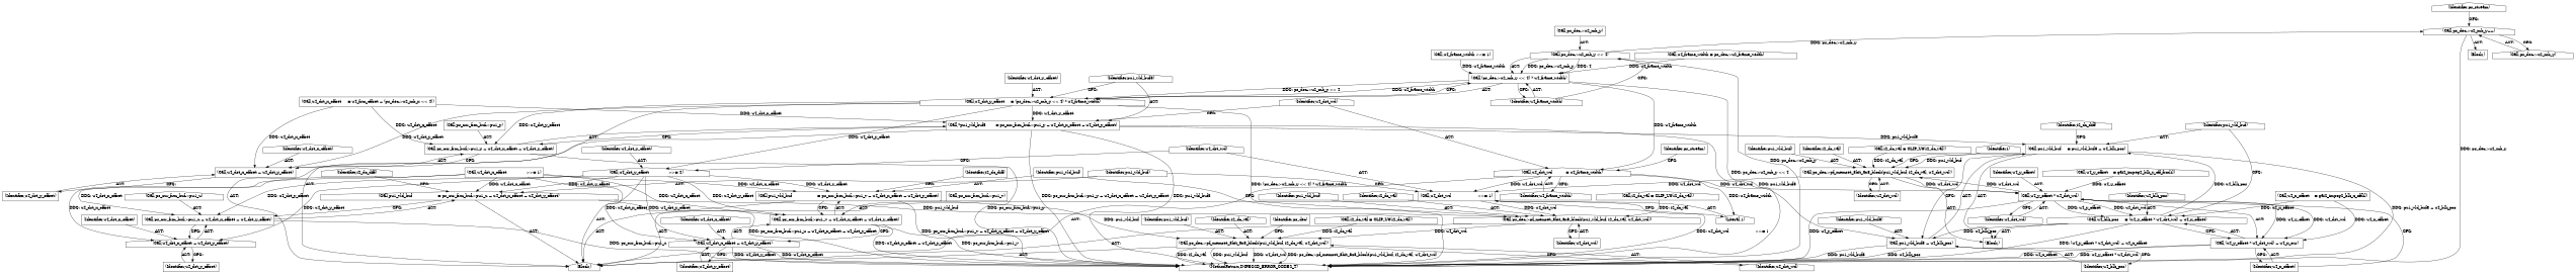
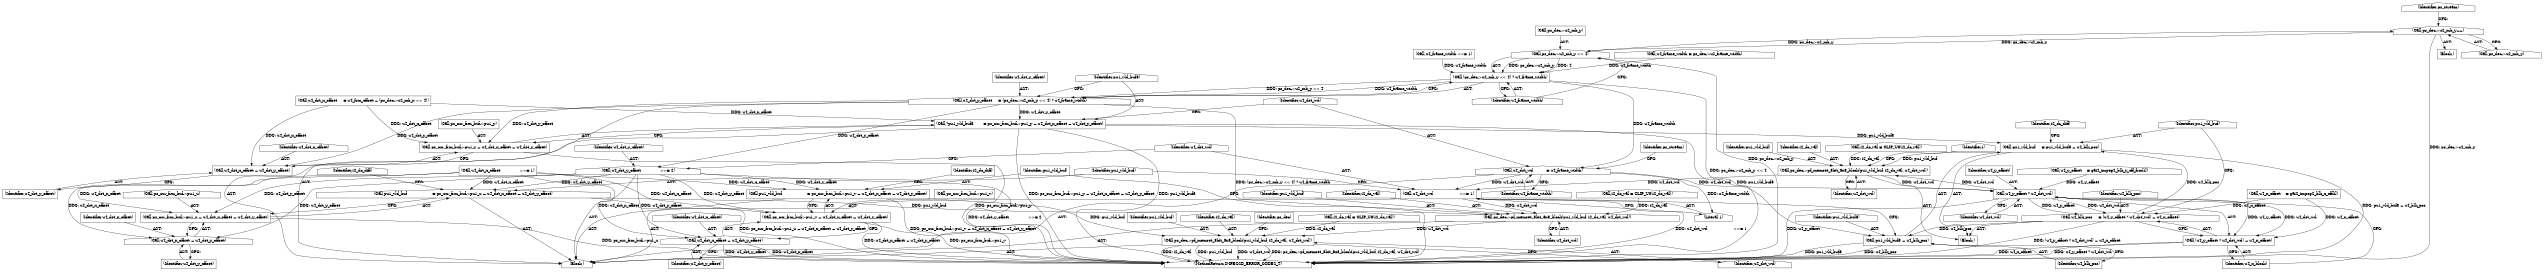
  digraph {
    node [shape=house]
    n1 [label="(Call,ps_dec->u2_mb_y++)"]
    n2 [label="(Call,ps_dec->u2_mb_y << 4)"]
    n3 [label="(MethodReturn,IMPEG2D_ERROR_CODES_T)"]
    n4 [label="(Block,)" shape=box]
    n5 [label="(Call,ps_dec->u2_mb_y)"]
    n6 [label="(Call,(ps_dec->u2_mb_y << 4) * u4_frame_width)" shape=box]
    n7 [label="(Call,u4_dst_y_offset     = (ps_dec->u2_mb_y << 4) * u4_frame_width)"]
    n8 [label="(Call,u4_dst_wd           = u4_frame_width)"]
    n9 [label="(Identifier,u4_frame_width)"]
    n10 [label="(Call,*pu1_vld_buf8        = ps_cur_frm_buf->pu1_y + u4_dst_x_offset + u4_dst_y_offset)" shape=box]
    n11 [label="(Call,ps_cur_frm_buf->pu1_y + u4_dst_x_offset + u4_dst_y_offset)" shape=box]
    n12 [label="(Call,u4_dst_x_offset + u4_dst_y_offset)" shape=box]
    n13 [label="(Call,u4_dst_y_offset                >>= 2)"]
    n14 [label="(Block,)"]
    n15 [label="(Call,u4_y_offset * u4_dst_wd)" shape=box]
    n16 [label="(Call,u4_dst_wd                      >>= 1)" shape=box]
    n17 [label="(Literal,1)"]
    n18 [label="(Identifier,u4_frame_width)"]
    n19 [label="(Call,pu1_vld_buf     = pu1_vld_buf8 + u4_blk_pos)" shape=box]
    n20 [label="(Call,pu1_vld_buf8 + u4_blk_pos)" shape=box]
    n21 [label="(Identifier,u4_dst_y_offset)" shape=box]
    n22 [label="(Call,pu1_vld_buf                     = ps_cur_frm_buf->pu1_u + u4_dst_x_offset + u4_dst_y_offset)"]
    n23 [label="(Call,ps_cur_frm_buf->pu1_u + u4_dst_x_offset + u4_dst_y_offset)" shape=box]
    n24 [label="(Call,u4_dst_x_offset + u4_dst_y_offset)"]
    n25 [label="(Call,pu1_vld_buf                     = ps_cur_frm_buf->pu1_v + u4_dst_x_offset + u4_dst_y_offset)" shape=box]
    n26 [label="(Call,ps_cur_frm_buf->pu1_v + u4_dst_x_offset + u4_dst_y_offset)" shape=box]
    n27 [label="(Call,u4_dst_x_offset + u4_dst_y_offset)"]
    n28 [label="(Call,ps_dec->pf_memset_8bit_8x8_block(pu1_vld_buf, i2_dc_val, u4_dst_wd))" shape=box]
    n29 [label="(Block,)" shape=box]
    n30 [label="(Identifier,u4_blk_pos)" shape=box]
    n31 [label="(Identifier,u4_dst_wd)" shape=box]
    n32 [label="(Call,u4_blk_pos     = (u4_y_offset * u4_dst_wd) + u4_x_offset)"]
-   n33 [label="(Call,(u4_y_offset * u4_dst_wd) + u4_x_cur)" shape=box]
+   n33 [label="(Call,(u4_y_offset * u4_dst_wd) + u4_x_offset)" shape=box]
    n34 [label="(Identifier,u4_dst_wd)"]
    n35 [label="(Call,ps_dec->pf_memset_8bit_8x8_block(pu1_vld_buf, i2_dc_val, u4_dst_wd))"]
-   n36 [label="(Identifier,u4_x_offset)" shape=box]
+   n36 [label="(Identifier,u4_x_block)" shape=box]
    n37 [label="(Call,ps_dec->pf_memset_8bit_8x8_block(pu1_vld_buf, i2_dc_val, u4_dst_wd))" shape=box]
    n38 [label="(Identifier,u4_dst_wd)" shape=box]
    n39 [label="(Identifier,u4_dst_wd)"]
    n40 [label="(Identifier,u4_dst_y_offset)" shape=box]
    n41 [label="(Identifier,u4_dst_y_offset)" shape=box]
    n42 [label="(Call,ps_cur_frm_buf->pu1_v)" shape=box]
    n43 [label="(Identifier,u4_dst_wd)"]
    n44 [label="(Identifier,u4_dst_y_offset)" shape=box]
    n45 [label="(Call,i2_dc_val = CLIP_U8(i2_dc_val))"]
    n46 [label="(Identifier,pu1_vld_buf)" shape=box]
    n47 [label="(Identifier,pu1_vld_buf8)"]
    n48 [label="(Call,ps_dec->u2_mb_y)" shape=box]
    n49 [label="(Identifier,pu1_vld_buf)"]
    n50 [label="(Identifier,pu1_vld_buf)" shape=box]
    n51 [label="(Call,u4_dst_x_offset                >>= 1)" shape=box]
    n52 [label="(Identifier,ps_stream)"]
    n53 [label="(Identifier,u4_dst_y_offset)"]
    n54 [label="(Identifier,i2_dc_diff)" shape=box]
    n55 [label="(Call,u4_frame_width = ps_dec->u2_frame_width)"]
    n56 [label="(Identifier,pu1_vld_buf8)"]
    n57 [label="(Identifier,i)"]
    n58 [label="(Identifier,i2_dc_val)"]
    n59 [label="(Identifier,ps_dec)" shape=box]
    n60 [label="(Identifier,pu1_vld_buf)"]
    n61 [label="(Call,u4_dst_x_offset     = u4_frm_offset + (ps_dec->u2_mb_x << 4))" shape=box]
    n62 [label="(Call,i2_dc_val = CLIP_U8(i2_dc_val))"]
    n63 [label="(Call,u4_x_offset    = gai2_impeg2_blk_x_off[i])" shape=box]
    n64 [label="(Call,u4_frame_width <<= 1)" shape=box]
    n65 [label="(Identifier,u4_y_offset)" shape=box]
    n66 [label="(Identifier,i2_dc_diff)"]
    n67 [label="(Identifier,u4_dst_x_offset)"]
    n68 [label="(Identifier,i2_dc_val)"]
    n69 [label="(Call,ps_cur_frm_buf->pu1_y)" shape=box]
    n70 [label="(Identifier,u4_dst_x_offset)" shape=box]
    n71 [label="(Identifier,u4_blk_pos)"]
    n72 [label="(Identifier,u4_dst_x_offset)"]
    n73 [label="(Call,ps_cur_frm_buf->pu1_u)"]
    n74 [label="(Identifier,pu1_vld_buf)" shape=box]
    n75 [label="(Identifier,ps_stream)" shape=box]
    n76 [label="(Call,u4_y_offset    = gai2_impeg2_blk_y_off_frm[i])"]
    n77 [label="(Identifier,u4_dst_wd)"]
    n78 [label="(Identifier,pu1_vld_buf)"]
    n79 [label="(Call,i2_dc_val = CLIP_U8(i2_dc_val))"]
    n80 [label="(Identifier,i2_dc_diff)"]
    n81 [label="(Identifier,i2_dc_val)" shape=box]
+   n1 -> n2 [label="DDG: ps_dec->u2_mb_y"]
    n1 -> n3 [label="DDG: ps_dec->u2_mb_y"]
    n1 -> n4 [label="AST: "]
    n1 -> n5 [label="CFG: "]
    n2 -> n1 [label="DDG: ps_dec->u2_mb_y"]
    n2 -> n3 [label="DDG: ps_dec->u2_mb_y"]
    n2 -> n6 [label="AST: "]
    n2 -> n6 [label="DDG: ps_dec->u2_mb_y"]
    n2 -> n6 [label="DDG: 4"]
    n5 -> n1 [label="AST: "]
    n6 -> n3 [label="DDG: ps_dec->u2_mb_y << 4"]
    n6 -> n7 [label="AST: "]
    n6 -> n7 [label="DDG: ps_dec->u2_mb_y << 4"]
    n6 -> n7 [label="DDG: u4_frame_width"]
    n6 -> n8 [label="DDG: u4_frame_width"]
    n6 -> n9 [label="CFG: "]
    n7 -> n3 [label="DDG: (ps_dec->u2_mb_y << 4) * u4_frame_width"]
    n7 -> n6 [label="CFG: "]
    n7 -> n10 [label="DDG: u4_dst_y_offset"]
    n7 -> n11 [label="DDG: u4_dst_y_offset"]
    n7 -> n12 [label="DDG: u4_dst_y_offset"]
    n7 -> n13 [label="DDG: u4_dst_y_offset"]
    n7 -> n14 [label="AST: "]
    n8 -> n14 [label="AST: "]
    n8 -> n15 [label="DDG: u4_dst_wd"]
    n8 -> n16 [label="DDG: u4_dst_wd"]
    n8 -> n17 [label="DDG: u4_frame_width"]
    n8 -> n18 [label="CFG: "]
    n9 -> n2 [label="CFG: "]
    n9 -> n6 [label="AST: "]
    n10 -> n3 [label="DDG: ps_cur_frm_buf->pu1_y + u4_dst_x_offset + u4_dst_y_offset"]
    n10 -> n3 [label="DDG: pu1_vld_buf8"]
    n10 -> n11 [label="CFG: "]
    n10 -> n14 [label="AST: "]
    n10 -> n19 [label="DDG: pu1_vld_buf8"]
    n10 -> n20 [label="DDG: pu1_vld_buf8"]
    n11 -> n3 [label="DDG: ps_cur_frm_buf->pu1_y"]
    n11 -> n10 [label="AST: "]
    n11 -> n12 [label="CFG: "]
    n12 -> n11 [label="AST: "]
    n12 -> n21 [label="CFG: "]
+   n13 -> n3 [label="DDG: u4_dst_y_offset                >>= 2"]
    n13 -> n14 [label="AST: "]
    n13 -> n22 [label="DDG: u4_dst_y_offset"]
    n13 -> n23 [label="DDG: u4_dst_y_offset"]
    n13 -> n24 [label="DDG: u4_dst_y_offset"]
    n13 -> n25 [label="DDG: u4_dst_y_offset"]
    n13 -> n26 [label="DDG: u4_dst_y_offset"]
    n13 -> n27 [label="DDG: u4_dst_y_offset"]
    n15 -> n3 [label="DDG: u4_y_offset"]
    n15 -> n28 [label="DDG: u4_dst_wd"]
    n15 -> n32 [label="DDG: u4_y_offset"]
    n15 -> n32 [label="DDG: u4_dst_wd"]
    n15 -> n33 [label="AST: "]
    n15 -> n33 [label="DDG: u4_y_offset"]
    n15 -> n33 [label="DDG: u4_dst_wd"]
    n15 -> n34 [label="CFG: "]
    n16 -> n3 [label="DDG: u4_dst_wd                      >>= 1"]
    n16 -> n14 [label="AST: "]
    n16 -> n17 [label="CFG: "]
    n16 -> n35 [label="DDG: u4_dst_wd"]
    n17 -> n16 [label="AST: "]
    n18 -> n8 [label="AST: "]
    n19 -> n3 [label="DDG: pu1_vld_buf8 + u4_blk_pos"]
-   n19 -> n20 [label="CFG: "]
+   n16 -> n20 [label="CFG: "]
    n19 -> n28 [label="DDG: pu1_vld_buf"]
    n19 -> n29 [label="AST: "]
    n20 -> n3 [label="DDG: u4_blk_pos"]
    n20 -> n3 [label="DDG: pu1_vld_buf8"]
    n20 -> n19 [label="AST: "]
    n20 -> n30 [label="CFG: "]
    n21 -> n12 [label="AST: "]
    n22 -> n3 [label="DDG: ps_cur_frm_buf->pu1_u + u4_dst_x_offset + u4_dst_y_offset"]
    n22 -> n14 [label="AST: "]
    n22 -> n23 [label="CFG: "]
    n22 -> n35 [label="DDG: pu1_vld_buf"]
    n23 -> n3 [label="DDG: ps_cur_frm_buf->pu1_u"]
    n23 -> n22 [label="AST: "]
    n23 -> n24 [label="CFG: "]
    n24 -> n23 [label="AST: "]
    n24 -> n40 [label="CFG: "]
    n25 -> n3 [label="DDG: ps_cur_frm_buf->pu1_v + u4_dst_x_offset + u4_dst_y_offset"]
    n25 -> n14 [label="AST: "]
    n25 -> n26 [label="CFG: "]
    n25 -> n37 [label="DDG: pu1_vld_buf"]
    n26 -> n3 [label="DDG: u4_dst_x_offset + u4_dst_y_offset"]
    n26 -> n3 [label="DDG: ps_cur_frm_buf->pu1_v"]
    n26 -> n25 [label="AST: "]
    n26 -> n27 [label="CFG: "]
    n27 -> n3 [label="DDG: u4_dst_y_offset"]
    n27 -> n3 [label="DDG: u4_dst_x_offset"]
    n27 -> n26 [label="AST: "]
    n27 -> n41 [label="CFG: "]
    n28 -> n15 [label="DDG: u4_dst_wd"]
    n28 -> n16 [label="DDG: u4_dst_wd"]
    n28 -> n29 [label="AST: "]
    n28 -> n31 [label="CFG: "]
    n30 -> n20 [label="AST: "]
    n31 -> n28 [label="AST: "]
    n32 -> n3 [label="DDG: (u4_y_offset * u4_dst_wd) + u4_x_offset"]
    n32 -> n19 [label="DDG: u4_blk_pos"]
    n32 -> n20 [label="DDG: u4_blk_pos"]
    n32 -> n29 [label="AST: "]
    n32 -> n33 [label="CFG: "]
    n33 -> n3 [label="DDG: u4_y_offset * u4_dst_wd"]
    n33 -> n3 [label="DDG: u4_x_offset"]
    n33 -> n32 [label="AST: "]
    n33 -> n36 [label="CFG: "]
    n34 -> n15 [label="AST: "]
    n35 -> n14 [label="AST: "]
    n35 -> n37 [label="DDG: u4_dst_wd"]
    n35 -> n38 [label="CFG: "]
    n36 -> n15 [label="CFG: "]
    n36 -> n33 [label="AST: "]
    n37 -> n3 [label="DDG: i2_dc_val"]
    n37 -> n3 [label="DDG: pu1_vld_buf"]
    n37 -> n3 [label="DDG: u4_dst_wd"]
    n37 -> n3 [label="DDG: ps_dec->pf_memset_8bit_8x8_block(pu1_vld_buf, i2_dc_val, u4_dst_wd)"]
    n37 -> n14 [label="AST: "]
    n37 -> n39 [label="CFG: "]
    n38 -> n35 [label="AST: "]
    n39 -> n37 [label="AST: "]
    n40 -> n24 [label="AST: "]
    n41 -> n27 [label="AST: "]
    n42 -> n26 [label="AST: "]
    n43 -> n8 [label="AST: "]
    n43 -> n10 [label="CFG: "]
    n44 -> n7 [label="AST: "]
    n45 -> n28 [label="DDG: i2_dc_val"]
    n46 -> n25 [label="AST: "]
    n46 -> n35 [label="CFG: "]
    n47 -> n7 [label="CFG: "]
    n47 -> n10 [label="AST: "]
    n48 -> n2 [label="AST: "]
    n49 -> n35 [label="AST: "]
    n50 -> n37 [label="AST: "]
    n51 -> n22 [label="DDG: u4_dst_x_offset"]
    n51 -> n23 [label="DDG: u4_dst_x_offset"]
    n51 -> n24 [label="DDG: u4_dst_x_offset"]
    n51 -> n25 [label="DDG: u4_dst_x_offset"]
    n51 -> n26 [label="DDG: u4_dst_x_offset"]
    n51 -> n27 [label="DDG: u4_dst_x_offset"]
    n52 -> n1 [label="CFG: "]
    n53 -> n13 [label="AST: "]
    n54 -> n25 [label="CFG: "]
    n55 -> n6 [label="DDG: u4_frame_width"]
    n56 -> n20 [label="AST: "]
    n57 -> n28 [label="CFG: "]
    n58 -> n37 [label="AST: "]
    n59 -> n37 [label="CFG: "]
    n60 -> n19 [label="AST: "]
    n60 -> n32 [label="CFG: "]
    n61 -> n10 [label="DDG: u4_dst_x_offset"]
    n61 -> n11 [label="DDG: u4_dst_x_offset"]
    n61 -> n12 [label="DDG: u4_dst_x_offset"]
    n62 -> n37 [label="DDG: i2_dc_val"]
    n63 -> n32 [label="DDG: u4_x_offset"]
    n63 -> n33 [label="DDG: u4_x_offset"]
    n64 -> n6 [label="DDG: u4_frame_width"]
    n65 -> n15 [label="AST: "]
    n66 -> n19 [label="CFG: "]
    n67 -> n12 [label="AST: "]
    n68 -> n35 [label="AST: "]
    n69 -> n11 [label="AST: "]
    n70 -> n24 [label="AST: "]
    n71 -> n32 [label="AST: "]
    n72 -> n27 [label="AST: "]
    n73 -> n23 [label="AST: "]
    n74 -> n28 [label="AST: "]
    n75 -> n8 [label="CFG: "]
    n76 -> n15 [label="DDG: u4_y_offset"]
    n77 -> n13 [label="CFG: "]
    n77 -> n16 [label="AST: "]
    n78 -> n16 [label="CFG: "]
    n78 -> n22 [label="AST: "]
    n79 -> n35 [label="DDG: i2_dc_val"]
    n80 -> n22 [label="CFG: "]
    n81 -> n28 [label="AST: "]
  }
